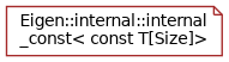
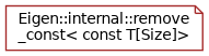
  digraph {
    rankdir=LR
-   n1 [color=brown fillcolor=white fontname=Helvetica fontsize=10 height=0.2 label="Eigen::internal::internal\l_const\< const T[Size]\>" shape=note style=filled width=0.4]
+   n1 [color=brown fillcolor=white fontname=Helvetica fontsize=10 height=0.2 label="Eigen::internal::remove\l_const\< const T[Size]\>" shape=note style=filled width=0.4]
  }
